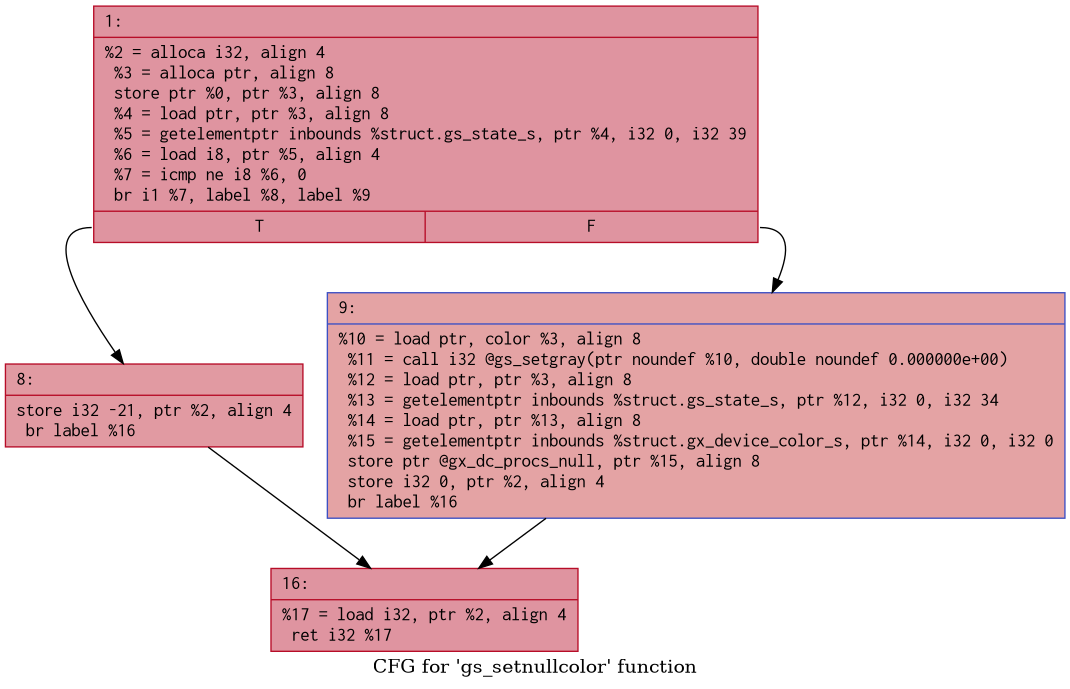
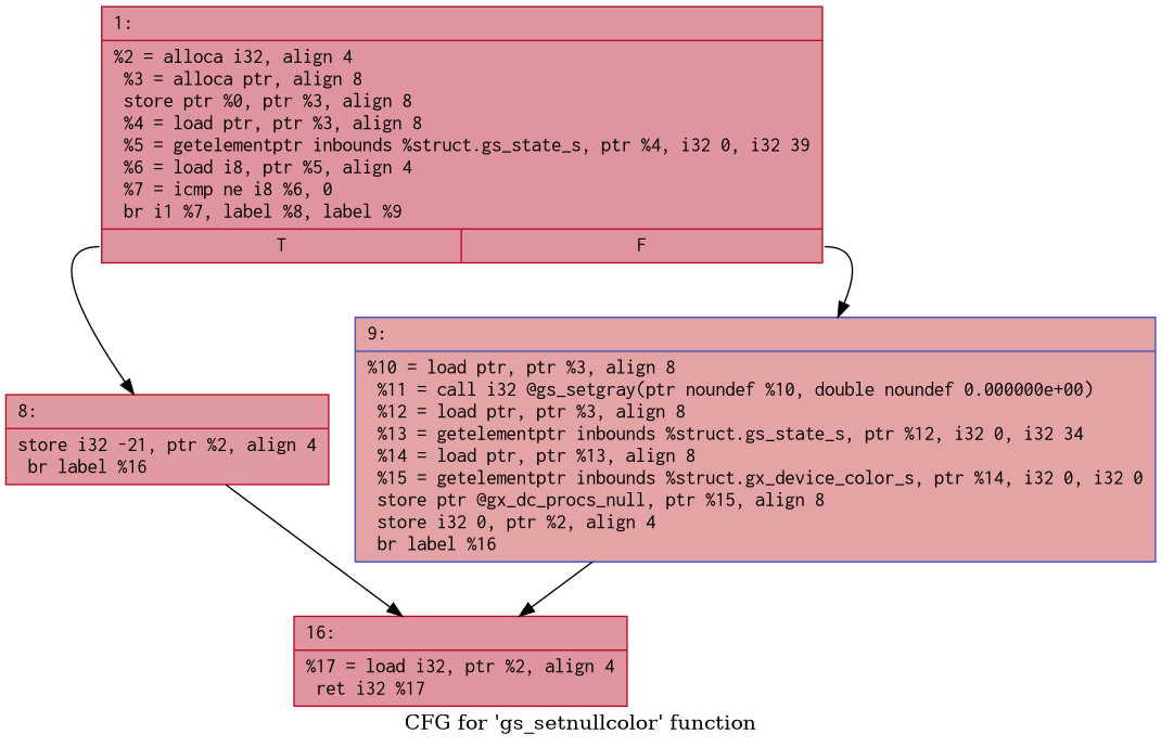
  digraph {
    label="CFG for 'gs_setnullcolor' function"
    node [color="#b70d28ff" fillcolor="#b70d2870" fontname=Courier shape=record style=filled]
    n1 [label="{1:\l|  %2 = alloca i32, align 4\l  %3 = alloca ptr, align 8\l  store ptr %0, ptr %3, align 8\l  %4 = load ptr, ptr %3, align 8\l  %5 = getelementptr inbounds %struct.gs_state_s, ptr %4, i32 0, i32 39\l  %6 = load i8, ptr %5, align 4\l  %7 = icmp ne i8 %6, 0\l  br i1 %7, label %8, label %9\l|{<s0>T|<s1>F}}"]
    n2 [fillcolor="#bb1b2c70" label="{8:\l|  store i32 -21, ptr %2, align 4\l  br label %16\l}"]
-   n3 [color="#3d50c3ff" fillcolor="#c32e3170" label="{9:\l|  %10 = load ptr, color %3, align 8\l  %11 = call i32 @gs_setgray(ptr noundef %10, double noundef 0.000000e+00)\l  %12 = load ptr, ptr %3, align 8\l  %13 = getelementptr inbounds %struct.gs_state_s, ptr %12, i32 0, i32 34\l  %14 = load ptr, ptr %13, align 8\l  %15 = getelementptr inbounds %struct.gx_device_color_s, ptr %14, i32 0, i32 0\l  store ptr @gx_dc_procs_null, ptr %15, align 8\l  store i32 0, ptr %2, align 4\l  br label %16\l}"]
+   n3 [color="#3d50c3ff" fillcolor="#c32e3170" label="{9:\l|  %10 = load ptr, ptr %3, align 8\l  %11 = call i32 @gs_setgray(ptr noundef %10, double noundef 0.000000e+00)\l  %12 = load ptr, ptr %3, align 8\l  %13 = getelementptr inbounds %struct.gs_state_s, ptr %12, i32 0, i32 34\l  %14 = load ptr, ptr %13, align 8\l  %15 = getelementptr inbounds %struct.gx_device_color_s, ptr %14, i32 0, i32 0\l  store ptr @gx_dc_procs_null, ptr %15, align 8\l  store i32 0, ptr %2, align 4\l  br label %16\l}"]
    n4 [label="{16:\l|  %17 = load i32, ptr %2, align 4\l  ret i32 %17\l}"]
    n1 -> n2 [tailport=s0]
    n1 -> n3 [tailport=s1]
    n2 -> n4
    n3 -> n4
  }
